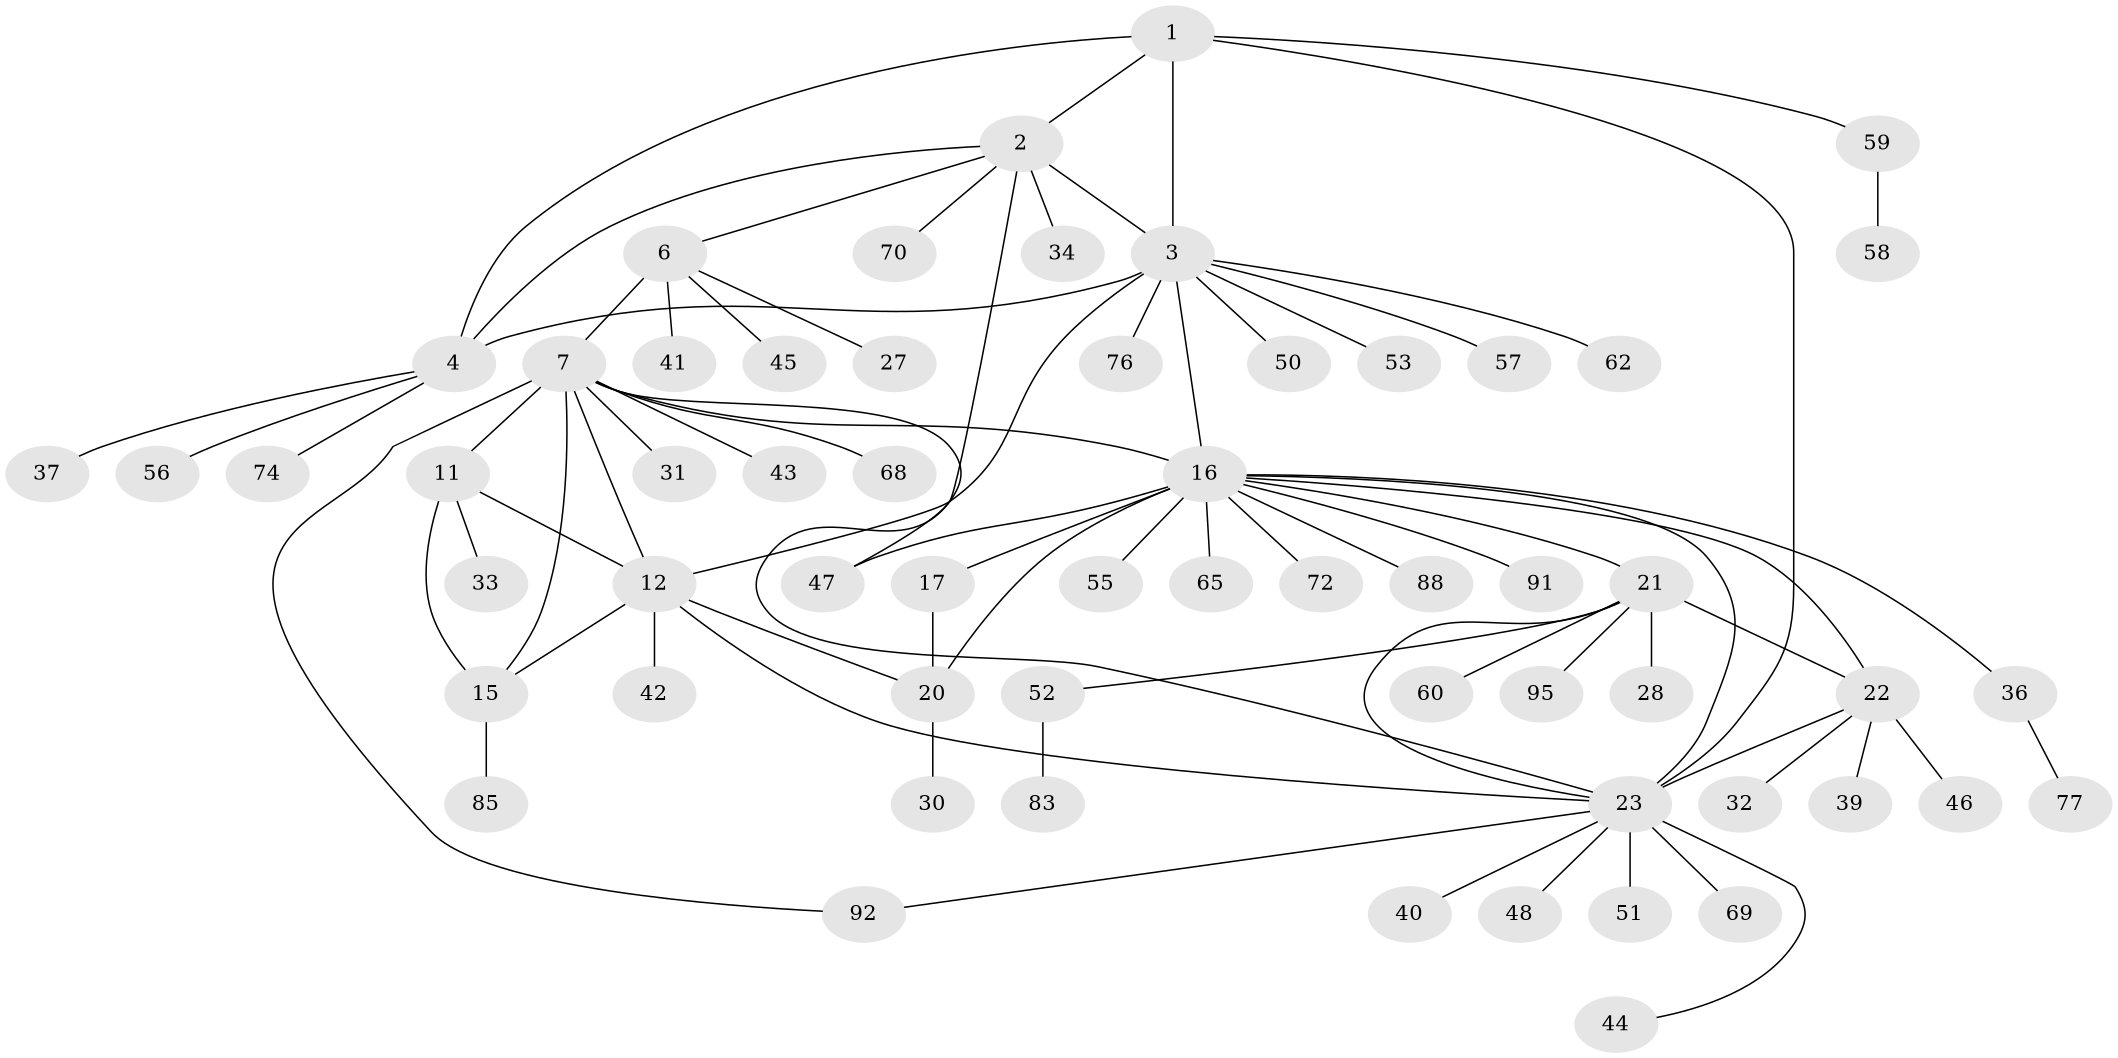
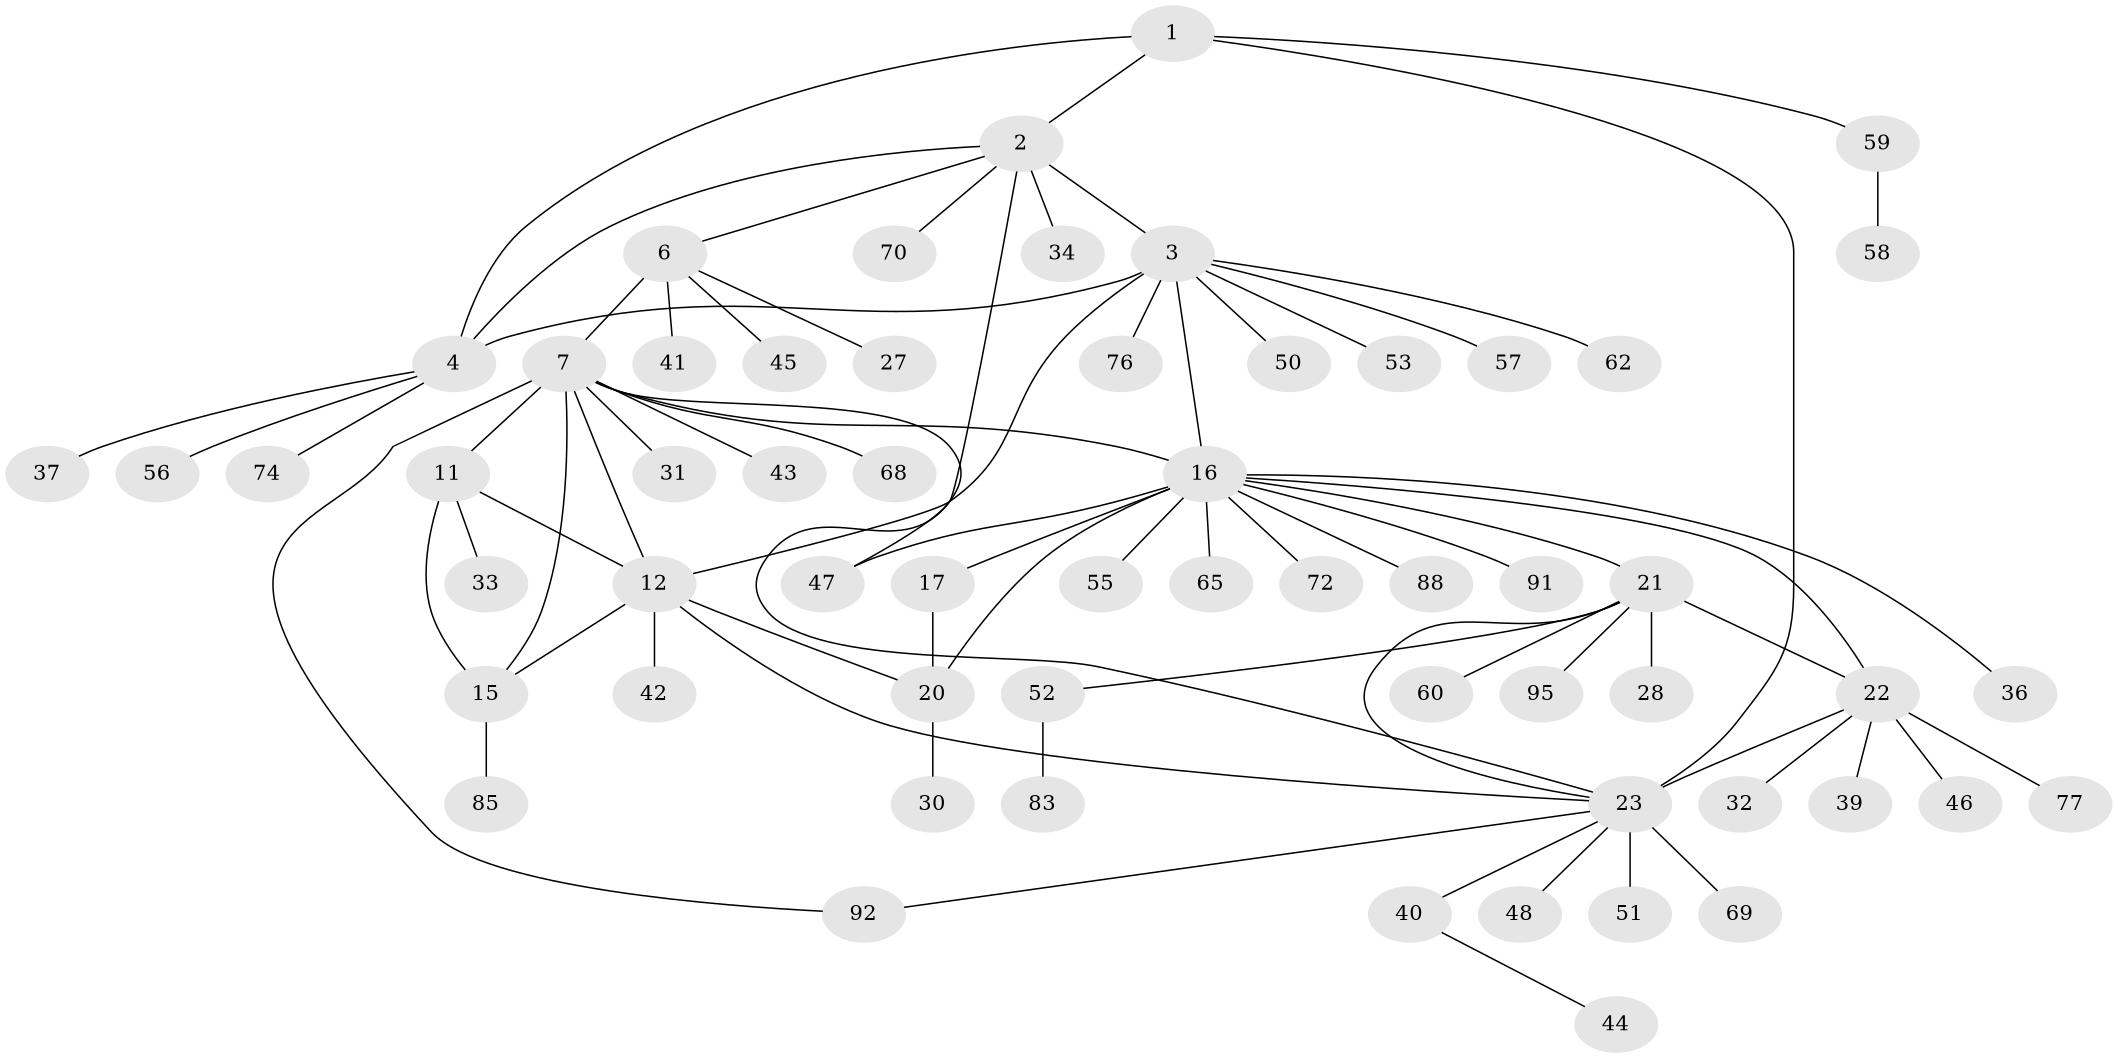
  graph {
    node [color=gray90 style=filled]
    1
    2
    3 [super="+5"]
    4
    23 [super="+25"]
    59
    6
    34 [super="+63+86+101+79"]
    47
    70
    12 [super="+71+94+61"]
    16 [super="+54+82+18+24"]
    50
    53
    57
    62
    76
    37
    56
    74
    92
    40
    44
    48
    51
    69
    58
    7 [super="+26+9+8"]
    27 [super="+100"]
    41 [super="+84"]
    45
    15
    20 [super="+38"]
    42
    17
    21
    22
    36 [super="+49"]
    55
    65 [super="+93+66"]
    72
    88
    91
    11 [super="+14+78"]
    31
    43 [super="+102+81"]
    68
    33
    85
    30
    28
    52
    60
    95
    32
    39
    46
    77
    83
    1 -- 2
-   1 -- 3 [weight=2]
    1 -- 4
    1 -- 23
    1 -- 59
    2 -- 3 [weight=2]
    2 -- 4
    2 -- 6
    2 -- 34
    2 -- 47
    2 -- 70
    3 -- 4 [weight=2]
    3 -- 12
    3 -- 16
    3 -- 50
    3 -- 53
    3 -- 57
    3 -- 62
    3 -- 76
    4 -- 37
    4 -- 56
    4 -- 74
    23 -- 92
    23 -- 40
-   23 -- 44
+   40 -- 44
    23 -- 48
    23 -- 51
    23 -- 69
    59 -- 58
    6 -- 7 [weight=4]
    6 -- 27
    6 -- 41
    6 -- 45
    12 -- 23
    12 -- 15
    12 -- 20
    12 -- 42
-   16 -- 23 [weight=3]
    16 -- 47
    16 -- 20 [weight=3]
    16 -- 17 [weight=3]
    16 -- 21
    16 -- 22
    16 -- 36
    16 -- 55
    16 -- 65
    16 -- 72
    16 -- 88
    16 -- 91
    7 -- 23
    7 -- 12
    7 -- 16 [weight=2]
    7 -- 92
    7 -- 15
    7 -- 11 [weight=2]
    7 -- 31
    7 -- 43
    7 -- 68
    15 -- 85
    20 -- 30
    17 -- 20
    21 -- 23 [weight=2]
    21 -- 22
    21 -- 28
    21 -- 52
    21 -- 60
    21 -- 95
    22 -- 23 [weight=2]
    22 -- 32
    22 -- 39
    22 -- 46
-   36 -- 77
+   22 -- 77
    11 -- 12 [weight=2]
    11 -- 15 [weight=2]
    11 -- 33
    52 -- 83
  }
